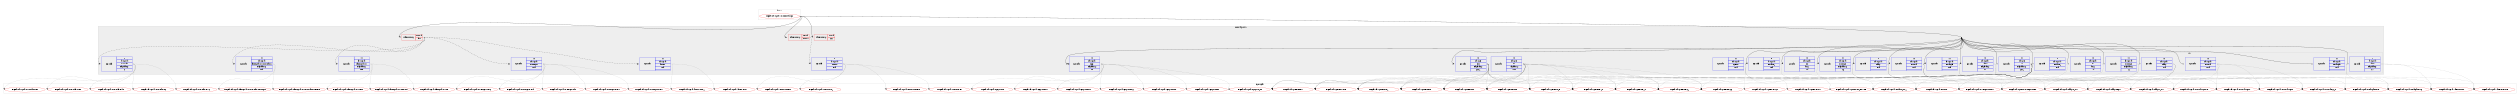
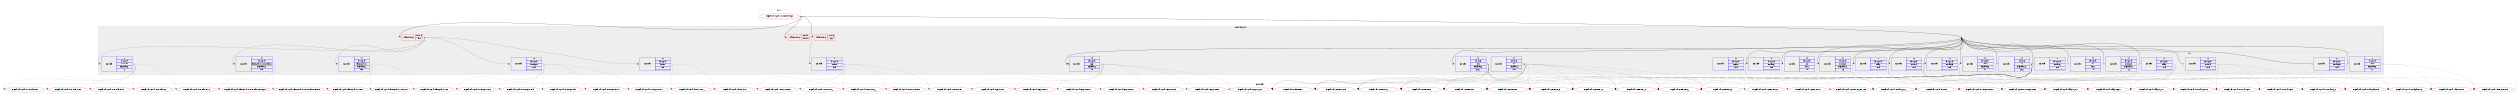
  digraph {
    compound=true
    concentrate=true
    fontname=Helvetica
    fontsize=10
    newrank=true
    rankdir=TB
    ranksep=1.5
    node [color=red fontname=Helvetica fontsize=10]
    edge [arrowhead=vee headport=w style=dotted tailport=e weight=100]
    n1 [label="portage://dev-haskell/cryptocipher-0.5.2" width=4]
    n2 [color=blue label=<<TABLE BORDER="0" CELLBORDER="1" CELLSPACING="0" CELLPADDING="4" WIDTH="220"><TR><TD ROWSPAN="6" CELLPADDING="30">pack_dep</TD></TR><TR><TD WIDTH="110">no</TD></TR><TR><TD>dev-haskell</TD></TR><TR><TD>haddock</TD></TR><TR><TD>none</TD></TR><TR><TD></TD></TR></TABLE>> shape=none]
    n3 [color=blue label=<<TABLE BORDER="0" CELLBORDER="1" CELLSPACING="0" CELLPADDING="4" WIDTH="220"><TR><TD ROWSPAN="6" CELLPADDING="30">pack_dep</TD></TR><TR><TD WIDTH="110">no</TD></TR><TR><TD>dev-lang</TD></TR><TR><TD>ghc</TD></TR><TR><TD>greaterequal</TD></TR><TR><TD>7.10.2</TD></TR></TABLE>> shape=none]
    n4 [label=<<TABLE BORDER="0" CELLBORDER="1" CELLSPACING="0" CELLPADDING="4"><TR><TD ROWSPAN="3" CELLPADDING="10">use_conditional</TD></TR><TR><TD>positive</TD></TR><TR><TD>doc</TD></TR></TABLE>> shape=none]
    n5 [color=blue label=<<TABLE BORDER="0" CELLBORDER="1" CELLSPACING="0" CELLPADDING="4" WIDTH="220"><TR><TD ROWSPAN="6" CELLPADDING="30">pack_dep</TD></TR><TR><TD WIDTH="110">no</TD></TR><TR><TD>dev-haskell</TD></TR><TR><TD>hscolour</TD></TR><TR><TD>none</TD></TR><TR><TD></TD></TR></TABLE>> shape=none]
    n6 [label=<<TABLE BORDER="0" CELLBORDER="1" CELLSPACING="0" CELLPADDING="4"><TR><TD ROWSPAN="3" CELLPADDING="10">use_conditional</TD></TR><TR><TD>positive</TD></TR><TR><TD>hscolour</TD></TR></TABLE>> shape=none]
    n7 [color=blue label=<<TABLE BORDER="0" CELLBORDER="1" CELLSPACING="0" CELLPADDING="4" WIDTH="220"><TR><TD ROWSPAN="6" CELLPADDING="30">pack_dep</TD></TR><TR><TD WIDTH="110">no</TD></TR><TR><TD>dev-haskell</TD></TR><TR><TD>cryptohash</TD></TR><TR><TD>none</TD></TR><TR><TD></TD></TR></TABLE>> shape=none]
    n8 [color=blue label=<<TABLE BORDER="0" CELLBORDER="1" CELLSPACING="0" CELLPADDING="4" WIDTH="220"><TR><TD ROWSPAN="6" CELLPADDING="30">pack_dep</TD></TR><TR><TD WIDTH="110">no</TD></TR><TR><TD>dev-haskell</TD></TR><TR><TD>entropy</TD></TR><TR><TD>none</TD></TR><TR><TD></TD></TR></TABLE>> shape=none]
    n9 [color=blue label=<<TABLE BORDER="0" CELLBORDER="1" CELLSPACING="0" CELLPADDING="4" WIDTH="220"><TR><TD ROWSPAN="6" CELLPADDING="30">pack_dep</TD></TR><TR><TD WIDTH="110">no</TD></TR><TR><TD>dev-haskell</TD></TR><TR><TD>quickcheck</TD></TR><TR><TD>greaterequal</TD></TR><TR><TD>2</TD></TR></TABLE>> shape=none]
    n10 [color=blue label=<<TABLE BORDER="0" CELLBORDER="1" CELLSPACING="0" CELLPADDING="4" WIDTH="220"><TR><TD ROWSPAN="6" CELLPADDING="30">pack_dep</TD></TR><TR><TD WIDTH="110">no</TD></TR><TR><TD>dev-haskell</TD></TR><TR><TD>test-framework-quickcheck2</TD></TR><TR><TD>greaterequal</TD></TR><TR><TD>0.2.9</TD></TR></TABLE>> shape=none]
    n11 [color=blue label=<<TABLE BORDER="0" CELLBORDER="1" CELLSPACING="0" CELLPADDING="4" WIDTH="220"><TR><TD ROWSPAN="6" CELLPADDING="30">pack_dep</TD></TR><TR><TD WIDTH="110">no</TD></TR><TR><TD>dev-haskell</TD></TR><TR><TD>test-framework</TD></TR><TR><TD>greaterequal</TD></TR><TR><TD>0.3.3</TD></TR></TABLE>> shape=none]
    n12 [label=<<TABLE BORDER="0" CELLBORDER="1" CELLSPACING="0" CELLPADDING="4"><TR><TD ROWSPAN="3" CELLPADDING="10">use_conditional</TD></TR><TR><TD>positive</TD></TR><TR><TD>test</TD></TR></TABLE>> shape=none]
    n13 [color=blue label=<<TABLE BORDER="0" CELLBORDER="1" CELLSPACING="0" CELLPADDING="4" WIDTH="220"><TR><TD ROWSPAN="6" CELLPADDING="30">pack_dep</TD></TR><TR><TD WIDTH="110">no</TD></TR><TR><TD>dev-haskell</TD></TR><TR><TD>cabal</TD></TR><TR><TD>greaterequal</TD></TR><TR><TD>1.8</TD></TR></TABLE>> shape=none]
    n14 [color=blue label=<<TABLE BORDER="0" CELLBORDER="1" CELLSPACING="0" CELLPADDING="4" WIDTH="220"><TR><TD ROWSPAN="6" CELLPADDING="30">pack_dep</TD></TR><TR><TD WIDTH="110">no</TD></TR><TR><TD>dev-haskell</TD></TR><TR><TD>cereal</TD></TR><TR><TD>none</TD></TR><TR><TD></TD></TR></TABLE>> shape=none]
    n15 [color=blue label=<<TABLE BORDER="0" CELLBORDER="1" CELLSPACING="0" CELLPADDING="4" WIDTH="220"><TR><TD ROWSPAN="6" CELLPADDING="30">pack_dep</TD></TR><TR><TD WIDTH="110">no</TD></TR><TR><TD>dev-haskell</TD></TR><TR><TD>cipher-aes</TD></TR><TR><TD>none</TD></TR><TR><TD></TD></TR></TABLE>> shape=none]
    n16 [color=blue label=<<TABLE BORDER="0" CELLBORDER="1" CELLSPACING="0" CELLPADDING="4" WIDTH="220"><TR><TD ROWSPAN="6" CELLPADDING="30">pack_dep</TD></TR><TR><TD WIDTH="110">no</TD></TR><TR><TD>dev-haskell</TD></TR><TR><TD>cipher-rc4</TD></TR><TR><TD>none</TD></TR><TR><TD></TD></TR></TABLE>> shape=none]
    n17 [color=blue label=<<TABLE BORDER="0" CELLBORDER="1" CELLSPACING="0" CELLPADDING="4" WIDTH="220"><TR><TD ROWSPAN="6" CELLPADDING="30">pack_dep</TD></TR><TR><TD WIDTH="110">no</TD></TR><TR><TD>dev-haskell</TD></TR><TR><TD>cpu</TD></TR><TR><TD>equal</TD></TR><TR><TD>0.1*</TD></TR></TABLE>> shape=none]
    n18 [color=blue label=<<TABLE BORDER="0" CELLBORDER="1" CELLSPACING="0" CELLPADDING="4" WIDTH="220"><TR><TD ROWSPAN="6" CELLPADDING="30">pack_dep</TD></TR><TR><TD WIDTH="110">no</TD></TR><TR><TD>dev-haskell</TD></TR><TR><TD>crypto-api</TD></TR><TR><TD>greaterequal</TD></TR><TR><TD>0.5</TD></TR></TABLE>> shape=none]
    n19 [color=blue label=<<TABLE BORDER="0" CELLBORDER="1" CELLSPACING="0" CELLPADDING="4" WIDTH="220"><TR><TD ROWSPAN="6" CELLPADDING="30">pack_dep</TD></TR><TR><TD WIDTH="110">no</TD></TR><TR><TD>dev-haskell</TD></TR><TR><TD>primitive</TD></TR><TR><TD>none</TD></TR><TR><TD></TD></TR></TABLE>> shape=none]
    n20 [color=blue label=<<TABLE BORDER="0" CELLBORDER="1" CELLSPACING="0" CELLPADDING="4" WIDTH="220"><TR><TD ROWSPAN="6" CELLPADDING="30">pack_dep</TD></TR><TR><TD WIDTH="110">no</TD></TR><TR><TD>dev-haskell</TD></TR><TR><TD>vector</TD></TR><TR><TD>greaterequal</TD></TR><TR><TD>0.7</TD></TR></TABLE>> shape=none]
    n21 [color=blue label=<<TABLE BORDER="0" CELLBORDER="1" CELLSPACING="0" CELLPADDING="4" WIDTH="220"><TR><TD ROWSPAN="6" CELLPADDING="30">pack_dep</TD></TR><TR><TD WIDTH="110">no</TD></TR><TR><TD>dev-lang</TD></TR><TR><TD>ghc</TD></TR><TR><TD>greaterequal</TD></TR><TR><TD>6.10.4</TD></TR></TABLE>> shape=none]
    n22 [color=blue label=<<TABLE BORDER="0" CELLBORDER="1" CELLSPACING="0" CELLPADDING="4" WIDTH="220"><TR><TD ROWSPAN="6" CELLPADDING="30">pack_dep</TD></TR><TR><TD WIDTH="110">no</TD></TR><TR><TD>dev-haskell</TD></TR><TR><TD>cereal</TD></TR><TR><TD>none</TD></TR><TR><TD></TD></TR></TABLE>> shape=none]
    n23 [color=blue label=<<TABLE BORDER="0" CELLBORDER="1" CELLSPACING="0" CELLPADDING="4" WIDTH="220"><TR><TD ROWSPAN="6" CELLPADDING="30">pack_dep</TD></TR><TR><TD WIDTH="110">no</TD></TR><TR><TD>dev-haskell</TD></TR><TR><TD>cipher-aes</TD></TR><TR><TD>none</TD></TR><TR><TD></TD></TR></TABLE>> shape=none]
    n24 [color=blue label=<<TABLE BORDER="0" CELLBORDER="1" CELLSPACING="0" CELLPADDING="4" WIDTH="220"><TR><TD ROWSPAN="6" CELLPADDING="30">pack_dep</TD></TR><TR><TD WIDTH="110">no</TD></TR><TR><TD>dev-haskell</TD></TR><TR><TD>cipher-rc4</TD></TR><TR><TD>none</TD></TR><TR><TD></TD></TR></TABLE>> shape=none]
    n25 [color=blue label=<<TABLE BORDER="0" CELLBORDER="1" CELLSPACING="0" CELLPADDING="4" WIDTH="220"><TR><TD ROWSPAN="6" CELLPADDING="30">pack_dep</TD></TR><TR><TD WIDTH="110">no</TD></TR><TR><TD>dev-haskell</TD></TR><TR><TD>cpu</TD></TR><TR><TD>equal</TD></TR><TR><TD>0.1*</TD></TR></TABLE>> shape=none]
    n26 [color=blue label=<<TABLE BORDER="0" CELLBORDER="1" CELLSPACING="0" CELLPADDING="4" WIDTH="220"><TR><TD ROWSPAN="6" CELLPADDING="30">pack_dep</TD></TR><TR><TD WIDTH="110">no</TD></TR><TR><TD>dev-haskell</TD></TR><TR><TD>crypto-api</TD></TR><TR><TD>greaterequal</TD></TR><TR><TD>0.5</TD></TR></TABLE>> shape=none]
    n27 [color=blue label=<<TABLE BORDER="0" CELLBORDER="1" CELLSPACING="0" CELLPADDING="4" WIDTH="220"><TR><TD ROWSPAN="6" CELLPADDING="30">pack_dep</TD></TR><TR><TD WIDTH="110">no</TD></TR><TR><TD>dev-haskell</TD></TR><TR><TD>primitive</TD></TR><TR><TD>none</TD></TR><TR><TD></TD></TR></TABLE>> shape=none]
    n28 [color=blue label=<<TABLE BORDER="0" CELLBORDER="1" CELLSPACING="0" CELLPADDING="4" WIDTH="220"><TR><TD ROWSPAN="6" CELLPADDING="30">pack_dep</TD></TR><TR><TD WIDTH="110">no</TD></TR><TR><TD>dev-haskell</TD></TR><TR><TD>vector</TD></TR><TR><TD>greaterequal</TD></TR><TR><TD>0.7</TD></TR></TABLE>> shape=none]
    n29 [color=blue label=<<TABLE BORDER="0" CELLBORDER="1" CELLSPACING="0" CELLPADDING="4" WIDTH="220"><TR><TD ROWSPAN="6" CELLPADDING="30">pack_dep</TD></TR><TR><TD WIDTH="110">no</TD></TR><TR><TD>dev-lang</TD></TR><TR><TD>ghc</TD></TR><TR><TD>greaterequal</TD></TR><TR><TD>6.10.4</TD></TR></TABLE>> shape=none]
    n30 [label="portage://dev-haskell/haddock-2.17.2" width=4]
    n31 [label="portage://dev-haskell/haddock-2.16.1" width=4]
    n32 [label="portage://dev-haskell/haddock-2.14.3.0.7.8.3" width=4]
    n33 [label="portage://dev-lang/ghc-8.8.1" width=4]
    n34 [label="portage://dev-lang/ghc-8.6.5" width=4]
    n35 [label="portage://dev-lang/ghc-8.6.4" width=4]
    n36 [label="portage://dev-lang/ghc-8.4.3" width=4]
    n37 [label="portage://dev-lang/ghc-8.4.2" width=4]
    n38 [label="portage://dev-lang/ghc-8.4.1" width=4]
    n39 [label="portage://dev-lang/ghc-8.2.2" width=4]
    n40 [label="portage://dev-lang/ghc-8.2.1" width=4]
    n41 [label="portage://dev-lang/ghc-8.0.2" width=4]
    n42 [label="portage://dev-lang/ghc-7.8.4" width=4]
    n43 [label="portage://dev-lang/ghc-7.10.3" width=4]
+   n44 [label="portage://dev-haskell/hscolour-1.24.4" width=4]
    n45 [label="portage://dev-haskell/hscolour-1.24" width=4]
    n46 [label="portage://dev-haskell/hscolour-1.23-r1" width=4]
    n47 [label="portage://dev-haskell/hscolour-1.22" width=4]
    n48 [label="portage://dev-haskell/hscolour-1.20.3-r1" width=4]
    n49 [label="portage://dev-haskell/cryptohash-0.9.1" width=4]
    n50 [label="portage://dev-haskell/cryptohash-0.11.9" width=4]
    n51 [label="portage://dev-haskell/cryptohash-0.11.6" width=4]
    n52 [label="portage://dev-haskell/cryptohash-0.11.1" width=4]
    n53 [label="portage://dev-haskell/cryptohash-0.10.0" width=4]
    n54 [label="portage://dev-haskell/entropy-0.3.7" width=4]
    n55 [label="portage://dev-haskell/entropy-0.2.2.4" width=4]
    n56 [label="portage://dev-haskell/quickcheck-2.9.2" width=4]
    n57 [label="portage://dev-haskell/quickcheck-2.8.2" width=4]
    n58 [label="portage://dev-haskell/quickcheck-2.8.1" width=4]
    n59 [label="portage://dev-haskell/quickcheck-2.7.6" width=4]
    n60 [label="portage://dev-haskell/quickcheck-2.6" width=4]
    n61 [label="portage://dev-haskell/test-framework-0.8.2.0-r2" width=4]
    n62 [label="portage://dev-haskell/test-framework-0.8.1.1" width=4]
    n63 [label="portage://dev-haskell/test-framework-0.8" width=4]
    n64 [label="portage://dev-haskell/test-framework-quickcheck2-0.3.0.5-r1" width=4]
    n65 [label="portage://dev-haskell/test-framework-quickcheck2-0.3.0.3-r2" width=4]
    n66 [label="portage://dev-haskell/cabal-2.0.0.2" width=4]
    n67 [label="portage://dev-haskell/cabal-1.24.2.0" width=4]
    n68 [label="portage://dev-haskell/cabal-1.22.8.0" width=4]
    n69 [label="portage://dev-haskell/cabal-1.20.0.2" width=4]
    n70 [label="portage://dev-haskell/cabal-1.18.1.5" width=4]
    n71 [label="portage://dev-haskell/cabal-1.18.1.3" width=4]
    n72 [label="portage://dev-haskell/cabal-1.18.1.2" width=4]
    n73 [label="portage://dev-haskell/cereal-0.4.1.1" width=4]
    n74 [label="portage://dev-haskell/cereal-0.4.0.1" width=4]
    n75 [label="portage://dev-haskell/cereal-0.3.5.2" width=4]
    n76 [label="portage://dev-haskell/cipher-aes-0.2.5" width=4]
    n77 [label="portage://dev-haskell/cipher-aes-0.2.11" width=4]
    n78 [label="portage://dev-haskell/cipher-rc4-0.1.4" width=4]
    n79 [label="portage://dev-haskell/cpu-0.1.2" width=4]
    n80 [label="portage://dev-haddock/crypto-api-0.13.2" width=4]
    n81 [label="portage://dev-haskell/crypto-api-0.12.2.2" width=4]
    n82 [label="portage://dev-haskell/primitive-0.6.1.0-r1" width=4]
    n83 [label="portage://dev-haskell/primitive-0.5.4.0" width=4]
    n84 [label="portage://dev-haskell/primitive-0.5.1.0" width=4]
    n85 [label="portage://dev-haskell/primitive-0.5.0.1" width=4]
    n86 [label="portage://dev-haskell/vector-0.11.0.0" width=4]
    n87 [label="portage://dev-haskell/vector-0.10.12.3" width=4]
    subgraph cluster_1 {
      color=gray
      label=<<i>ebuild</i>>
      rank=same
      n1
    }
    subgraph cluster_2 {
      color=gray
      label=<<i>dependencies</i>>
      subgraph cluster_3 {
        color=gray
        fillcolor="#eeeeee"
        label=<<i>compile</i>>
        style=filled
        subgraph sub_4 {
          color=gray
          fillcolor="#eeeeee"
          label=<<i>compile</i>>
          style=filled
          n4
          subgraph sub_5 {
            color=gray
            fillcolor="#eeeeee"
            label=<<i>compile</i>>
            style=filled
            subgraph sub_6 {
              color=gray
              fillcolor="#eeeeee"
              label=<<i>compile</i>>
              style=filled
              n2
            }
            subgraph sub_7 {
              color=gray
              fillcolor="#eeeeee"
              label=<<i>compile</i>>
              style=filled
              n3
            }
          }
        }
        subgraph sub_8 {
          color=gray
          fillcolor="#eeeeee"
          label=<<i>compile</i>>
          style=filled
          n6
          subgraph sub_9 {
            color=gray
            fillcolor="#eeeeee"
            label=<<i>compile</i>>
            style=filled
            n5
          }
        }
        subgraph sub_10 {
          color=gray
          fillcolor="#eeeeee"
          label=<<i>compile</i>>
          style=filled
          n12
          subgraph sub_11 {
            color=gray
            fillcolor="#eeeeee"
            label=<<i>compile</i>>
            style=filled
            n7
          }
          subgraph sub_12 {
            color=gray
            fillcolor="#eeeeee"
            label=<<i>compile</i>>
            style=filled
            n8
          }
          subgraph sub_13 {
            color=gray
            fillcolor="#eeeeee"
            label=<<i>compile</i>>
            style=filled
            n9
          }
          subgraph sub_14 {
            color=gray
            fillcolor="#eeeeee"
            label=<<i>compile</i>>
            style=filled
            n10
          }
          subgraph sub_15 {
            color=gray
            fillcolor="#eeeeee"
            label=<<i>compile</i>>
            style=filled
            n11
          }
        }
        subgraph sub_16 {
          color=gray
          fillcolor="#eeeeee"
          label=<<i>compile</i>>
          style=filled
          n13
        }
        subgraph sub_17 {
          color=gray
          fillcolor="#eeeeee"
          label=<<i>compile</i>>
          style=filled
          n14
        }
        subgraph sub_18 {
          color=gray
          fillcolor="#eeeeee"
          label=<<i>compile</i>>
          style=filled
          n15
        }
        subgraph sub_19 {
          color=gray
          fillcolor="#eeeeee"
          label=<<i>compile</i>>
          style=filled
          n16
        }
        subgraph sub_20 {
          color=gray
          fillcolor="#eeeeee"
          label=<<i>compile</i>>
          style=filled
          n17
        }
        subgraph sub_21 {
          color=gray
          fillcolor="#eeeeee"
          label=<<i>compile</i>>
          style=filled
          n18
        }
        subgraph sub_22 {
          color=gray
          fillcolor="#eeeeee"
          label=<<i>compile</i>>
          style=filled
          n19
        }
        subgraph sub_23 {
          color=gray
          fillcolor="#eeeeee"
          label=<<i>compile</i>>
          style=filled
          n20
        }
        subgraph sub_24 {
          color=gray
          fillcolor="#eeeeee"
          label=<<i>compile</i>>
          style=filled
          n21
        }
      }
      subgraph cluster_25 {
        color=gray
        fillcolor="#eeeeee"
        label=<<i>compile and run</i>>
        style=filled
      }
      subgraph cluster_26 {
        color=gray
        fillcolor="#eeeeee"
        label=<<i>run</i>>
        style=filled
        subgraph sub_27 {
          color=gray
          fillcolor="#eeeeee"
          label=<<i>run</i>>
          style=filled
          n22
        }
        subgraph sub_28 {
          color=gray
          fillcolor="#eeeeee"
          label=<<i>run</i>>
          style=filled
          n23
        }
        subgraph sub_29 {
          color=gray
          fillcolor="#eeeeee"
          label=<<i>run</i>>
          style=filled
          n24
        }
        subgraph sub_30 {
          color=gray
          fillcolor="#eeeeee"
          label=<<i>run</i>>
          style=filled
          n25
        }
        subgraph sub_31 {
          color=gray
          fillcolor="#eeeeee"
          label=<<i>run</i>>
          style=filled
          n26
        }
        subgraph sub_32 {
          color=gray
          fillcolor="#eeeeee"
          label=<<i>run</i>>
          style=filled
          n27
        }
        subgraph sub_33 {
          color=gray
          fillcolor="#eeeeee"
          label=<<i>run</i>>
          style=filled
          n28
        }
        subgraph sub_34 {
          color=gray
          fillcolor="#eeeeee"
          label=<<i>run</i>>
          style=filled
          n29
        }
      }
    }
    subgraph cluster_35 {
      color=gray
      label=<<i>candidates</i>>
      rank=same
      subgraph sub_36 {
        color=black
        label=<<i>candidates</i>>
        nodesep=1
        rank=same
        n30
        n31
        n32
      }
      subgraph sub_37 {
        color=black
        label=<<i>candidates</i>>
        nodesep=1
        rank=same
        n33
        n34
        n35
        n36
        n37
        n38
        n39
        n40
        n41
        n42
        n43
      }
      subgraph sub_38 {
        color=black
        label=<<i>candidates</i>>
        nodesep=1
        rank=same
+       n44
        n45
        n46
        n47
        n48
      }
      subgraph sub_39 {
        color=black
        label=<<i>candidates</i>>
        nodesep=1
        rank=same
        n49
        n50
        n51
        n52
        n53
      }
      subgraph sub_40 {
        color=black
        label=<<i>candidates</i>>
        nodesep=1
        rank=same
        n54
        n55
      }
      subgraph sub_41 {
        color=black
        label=<<i>candidates</i>>
        nodesep=1
        rank=same
        n56
        n57
        n58
        n59
        n60
      }
      subgraph sub_42 {
        color=black
        label=<<i>candidates</i>>
        nodesep=1
        rank=same
        n61
        n62
        n63
      }
      subgraph sub_43 {
        color=black
        label=<<i>candidates</i>>
        nodesep=1
        rank=same
        n64
        n65
      }
      subgraph sub_44 {
        color=black
        label=<<i>candidates</i>>
        nodesep=1
        rank=same
        n66
        n67
        n68
        n69
        n70
        n71
        n72
      }
      subgraph sub_45 {
        color=black
        label=<<i>candidates</i>>
        nodesep=1
        rank=same
        n73
        n74
        n75
      }
      subgraph sub_46 {
        color=black
        label=<<i>candidates</i>>
        nodesep=1
        rank=same
        n76
        n77
      }
      subgraph sub_47 {
        color=black
        label=<<i>candidates</i>>
        nodesep=1
        rank=same
        n78
      }
      subgraph sub_48 {
        color=black
        label=<<i>candidates</i>>
        nodesep=1
        rank=same
        n79
      }
      subgraph sub_49 {
        color=black
        label=<<i>candidates</i>>
        nodesep=1
        rank=same
        n80
        n81
      }
      subgraph sub_50 {
        color=black
        label=<<i>candidates</i>>
        nodesep=1
        rank=same
        n82
        n83
        n84
        n85
      }
      subgraph sub_51 {
        color=black
        label=<<i>candidates</i>>
        nodesep=1
        rank=same
        n86
        n87
      }
      subgraph sub_52 {
        color=black
        label=<<i>candidates</i>>
        nodesep=1
        rank=same
        n33
        n34
        n35
        n36
        n37
        n38
        n39
        n40
        n41
        n42
        n43
      }
      subgraph sub_53 {
        color=black
        label=<<i>candidates</i>>
        nodesep=1
        rank=same
        n73
        n74
        n75
      }
      subgraph sub_54 {
        color=black
        label=<<i>candidates</i>>
        nodesep=1
        rank=same
        n76
        n77
      }
      subgraph sub_55 {
        color=black
        label=<<i>candidates</i>>
        nodesep=1
        rank=same
        n78
      }
      subgraph sub_56 {
        color=black
        label=<<i>candidates</i>>
        nodesep=1
        rank=same
        n79
      }
      subgraph sub_57 {
        color=black
        label=<<i>candidates</i>>
        nodesep=1
        rank=same
        n80
        n81
      }
      subgraph sub_58 {
        color=black
        label=<<i>candidates</i>>
        nodesep=1
        rank=same
        n82
        n83
        n84
        n85
      }
      subgraph sub_59 {
        color=black
        label=<<i>candidates</i>>
        nodesep=1
        rank=same
        n86
        n87
      }
      subgraph sub_60 {
        color=black
        label=<<i>candidates</i>>
        nodesep=1
        rank=same
        n33
        n34
        n35
        n36
        n37
        n38
        n39
        n40
        n41
        n42
        n43
      }
    }
    n1 -> n4 [style=solid weight=20]
    n1 -> n6 [style=solid weight=20]
    n1 -> n12 [style=solid weight=20]
    n1 -> n13 [style=solid weight=20]
    n1 -> n14 [style=solid weight=20]
    n1 -> n15 [style=solid weight=20]
    n1 -> n16 [style=solid weight=20]
    n1 -> n17 [style=solid weight=20]
    n1 -> n18 [style=solid weight=20]
    n1 -> n19 [style=solid weight=20]
    n1 -> n20 [style=solid weight=20]
    n1 -> n21 [style=solid weight=20]
    n1 -> n22 [arrowhead=odot style=solid weight=20]
    n1 -> n23 [arrowhead=odot style=solid weight=20]
    n1 -> n24 [arrowhead=odot style=solid weight=20]
    n1 -> n25 [arrowhead=odot style=solid weight=20]
    n1 -> n26 [arrowhead=odot style=solid weight=20]
    n1 -> n27 [arrowhead=odot style=solid weight=20]
    n1 -> n28 [arrowhead=odot style=solid weight=20]
    n1 -> n29 [arrowhead=odot style=solid weight=20]
    n2 -> n30
    n2 -> n31
    n2 -> n32
    n3 -> n33
    n3 -> n34
    n3 -> n35
    n3 -> n36
    n3 -> n37
    n3 -> n38
    n3 -> n39
    n3 -> n40
    n3 -> n41
    n3 -> n42
    n3 -> n43
+   n5 -> n44
    n5 -> n45
    n5 -> n46
    n5 -> n47
    n5 -> n48
    n6 -> n5 [style=dashed weight=20]
    n7 -> n49
    n7 -> n50
    n7 -> n51
    n7 -> n52
    n7 -> n53
    n8 -> n54
    n8 -> n55
    n9 -> n56
    n9 -> n57
    n9 -> n58
    n9 -> n59
    n9 -> n60
    n10 -> n64
    n10 -> n65
    n11 -> n61
    n11 -> n62
    n11 -> n63
    n12 -> n7 [style=dashed weight=20]
    n12 -> n8 [style=dashed weight=20]
    n12 -> n9 [style=dashed weight=20]
    n12 -> n10 [style=dashed weight=20]
    n12 -> n11 [style=dashed weight=20]
    n13 -> n66
    n13 -> n67
    n13 -> n68
    n13 -> n69
    n13 -> n70
    n13 -> n71
    n13 -> n72
    n14 -> n73
    n14 -> n74
    n14 -> n75
    n15 -> n76
    n15 -> n77
    n16 -> n78
    n17 -> n79
    n18 -> n80
    n18 -> n81
    n19 -> n82
    n19 -> n83
    n19 -> n84
    n19 -> n85
    n20 -> n86
    n20 -> n87
    n21 -> n33
    n21 -> n34
    n21 -> n35
    n21 -> n36
    n21 -> n37
    n21 -> n38
    n21 -> n39
    n21 -> n40
    n21 -> n41
    n21 -> n42
    n21 -> n43
    n22 -> n73
    n22 -> n74
    n22 -> n75
    n23 -> n76
    n23 -> n77
    n24 -> n78
    n25 -> n79
    n26 -> n80
    n26 -> n81
    n27 -> n82
    n27 -> n83
    n27 -> n84
    n27 -> n85
    n28 -> n86
    n28 -> n87
    n29 -> n33
    n29 -> n34
    n29 -> n35
    n29 -> n36
    n29 -> n37
    n29 -> n38
    n29 -> n39
    n29 -> n40
    n29 -> n41
    n29 -> n42
    n29 -> n43
  }
